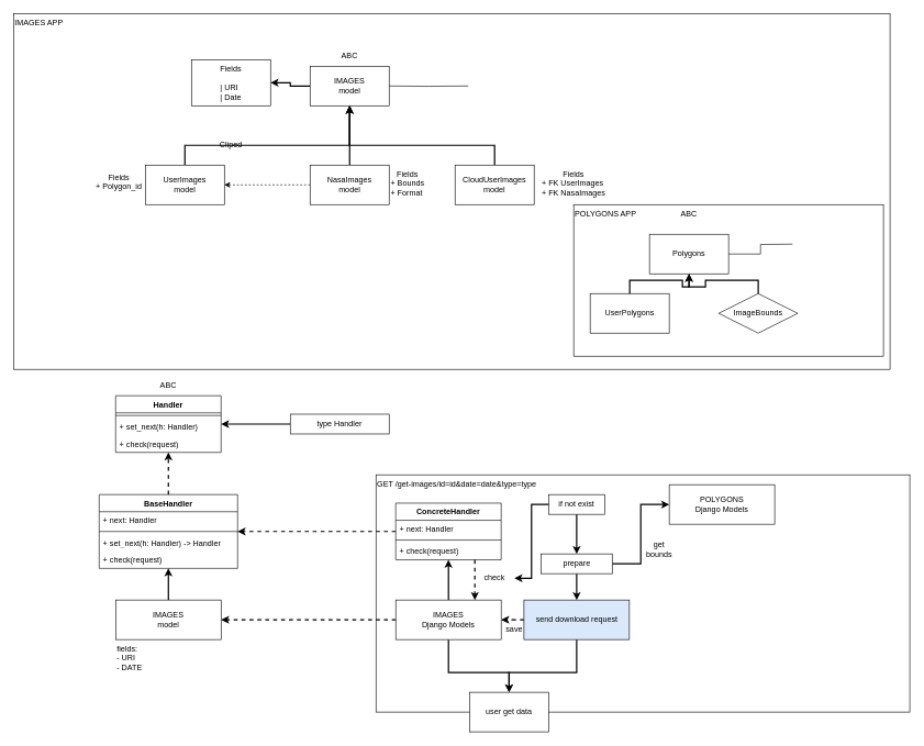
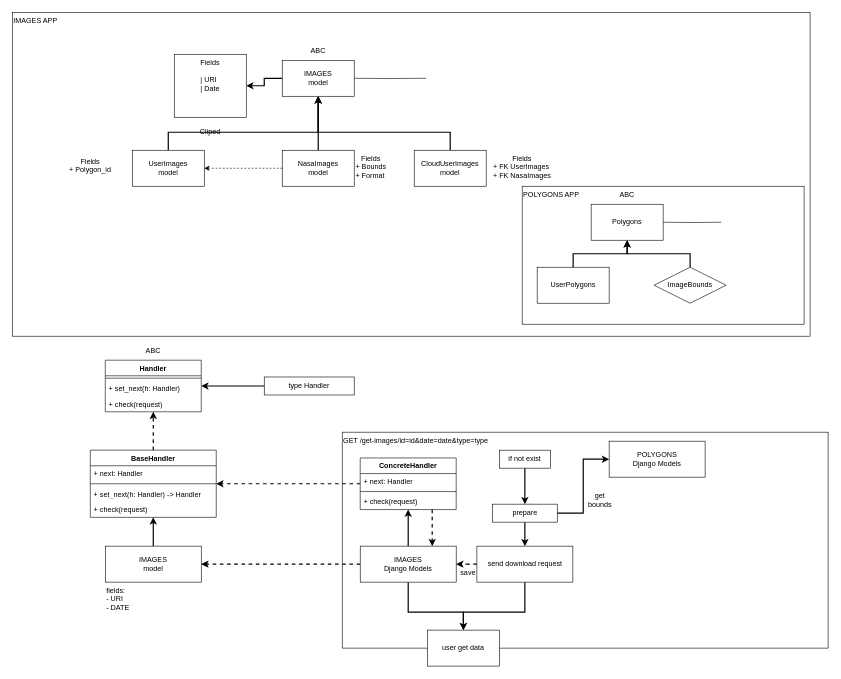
  <mxCell id="0" />
  <mxCell id="1" parent="0" />
  <mxCell id="2" value="GET /get-images/id=id&amp;amp;date=date&amp;amp;type=type" style="rounded=0;whiteSpace=wrap;html=1;verticalAlign=top;align=left;" parent="1" vertex="1"><mxGeometry x="570" y="720" width="810" height="360" as="geometry" /></mxCell>
  <mxCell id="3" value="&lt;div align=&quot;left&quot;&gt;IMAGES APP&lt;/div&gt;" style="rounded=0;whiteSpace=wrap;html=1;align=left;verticalAlign=top;" parent="1" vertex="1"><mxGeometry x="20" y="20" width="1330" height="540" as="geometry" /></mxCell>
  <mxCell id="4" style="edgeStyle=orthogonalEdgeStyle;rounded=0;orthogonalLoop=1;jettySize=auto;html=1;entryX=0.5;entryY=0;entryDx=0;entryDy=0;endArrow=none;endFill=0;startArrow=classic;startFill=1;strokeWidth=2;" parent="1" source="6" target="8" edge="1"><mxGeometry relative="1" as="geometry"><Array as="points"><mxPoint x="530" y="220" /><mxPoint x="280" y="220" /></Array></mxGeometry></mxCell>
  <mxCell id="5" style="edgeStyle=orthogonalEdgeStyle;rounded=0;orthogonalLoop=1;jettySize=auto;html=1;entryX=1;entryY=0.5;entryDx=0;entryDy=0;strokeWidth=2;" parent="1" source="6" target="12" edge="1"><mxGeometry relative="1" as="geometry" /></mxCell>
  <mxCell id="6" value="&lt;div&gt;IMAGES&lt;/div&gt;&lt;div&gt;model&lt;/div&gt;" style="rounded=0;whiteSpace=wrap;html=1;" parent="1" vertex="1"><mxGeometry x="470" y="100" width="120" height="60" as="geometry" /></mxCell>
  <mxCell id="7" value="ABC" style="text;html=1;align=center;verticalAlign=middle;whiteSpace=wrap;rounded=0;" parent="1" vertex="1"><mxGeometry x="500" y="70" width="60" height="30" as="geometry" /></mxCell>
  <mxCell id="8" value="&lt;div&gt;UserImages&lt;/div&gt;&lt;div&gt;model&lt;/div&gt;" style="rounded=0;whiteSpace=wrap;html=1;" parent="1" vertex="1"><mxGeometry x="220" y="250" width="120" height="60" as="geometry" /></mxCell>
  <mxCell id="9" style="edgeStyle=orthogonalEdgeStyle;rounded=0;orthogonalLoop=1;jettySize=auto;html=1;entryX=0.5;entryY=1;entryDx=0;entryDy=0;strokeWidth=2;" parent="1" source="11" target="6" edge="1"><mxGeometry relative="1" as="geometry" /></mxCell>
  <mxCell id="10" style="edgeStyle=orthogonalEdgeStyle;rounded=0;orthogonalLoop=1;jettySize=auto;html=1;entryX=1;entryY=0.5;entryDx=0;entryDy=0;dashed=1;" parent="1" source="11" target="8" edge="1"><mxGeometry relative="1" as="geometry" /></mxCell>
  <mxCell id="11" value="&lt;div&gt;NasaImages&lt;/div&gt;&lt;div&gt;model&lt;/div&gt;" style="rounded=0;whiteSpace=wrap;html=1;" parent="1" vertex="1"><mxGeometry x="470" y="250" width="120" height="60" as="geometry" /></mxCell>
- <mxCell id="12" value="&lt;div align=&quot;center&quot;&gt;Fields&lt;/div&gt;&lt;div&gt;&lt;br&gt;&lt;/div&gt;&lt;div align=&quot;justify&quot;&gt;| URI&lt;/div&gt;&lt;div align=&quot;justify&quot;&gt;| Date&lt;/div&gt;" style="rounded=0;whiteSpace=wrap;html=1;horizontal=1;verticalAlign=top;" parent="1" vertex="1"><mxGeometry x="290" y="90" width="120" height="70" as="geometry" /></mxCell>
+ <mxCell id="12" value="&lt;div align=&quot;center&quot;&gt;Fields&lt;/div&gt;&lt;div&gt;&lt;br&gt;&lt;/div&gt;&lt;div align=&quot;justify&quot;&gt;| URI&lt;/div&gt;&lt;div align=&quot;justify&quot;&gt;| Date&lt;/div&gt;" style="rounded=0;whiteSpace=wrap;html=1;horizontal=1;verticalAlign=top;" parent="1" vertex="1"><mxGeometry x="290" y="90" width="120" height="105" as="geometry" /></mxCell>
  <mxCell id="13" style="edgeStyle=orthogonalEdgeStyle;rounded=0;orthogonalLoop=1;jettySize=auto;html=1;entryX=1;entryY=0.5;entryDx=0;entryDy=0;endArrow=none;endFill=0;" parent="1" target="6" edge="1"><mxGeometry relative="1" as="geometry"><mxPoint x="710" y="130" as="sourcePoint" /></mxGeometry></mxCell>
  <mxCell id="14" style="edgeStyle=orthogonalEdgeStyle;rounded=0;orthogonalLoop=1;jettySize=auto;html=1;entryX=0.5;entryY=1;entryDx=0;entryDy=0;strokeWidth=2;" parent="1" source="15" target="6" edge="1"><mxGeometry relative="1" as="geometry"><Array as="points"><mxPoint x="750" y="220" /><mxPoint x="530" y="220" /></Array></mxGeometry></mxCell>
  <mxCell id="15" value="&lt;div&gt;CloudUserImages&lt;/div&gt;&lt;div&gt;model&lt;/div&gt;" style="rounded=0;whiteSpace=wrap;html=1;" parent="1" vertex="1"><mxGeometry x="690" y="250" width="120" height="60" as="geometry" /></mxCell>
  <mxCell id="16" value="Cliped" style="text;html=1;align=center;verticalAlign=middle;whiteSpace=wrap;rounded=0;" parent="1" vertex="1"><mxGeometry x="320" y="205" width="60" height="30" as="geometry" /></mxCell>
  <mxCell id="17" value="&lt;div&gt;Fields&lt;/div&gt;&lt;div align=&quot;justify&quot;&gt;+ Bounds&lt;/div&gt;&lt;div align=&quot;justify&quot;&gt;+ Format&lt;/div&gt;&lt;div&gt;&lt;br&gt;&lt;/div&gt;" style="text;html=1;align=center;verticalAlign=top;whiteSpace=wrap;rounded=0;" parent="1" vertex="1"><mxGeometry x="587.5" y="250" width="60" height="60" as="geometry" /></mxCell>
- <mxCell id="18" value="&lt;div&gt;Fields&lt;/div&gt;&lt;div align=&quot;justify&quot;&gt;+ Polygon_id&lt;/div&gt;&lt;div&gt;&lt;br&gt;&lt;/div&gt;" style="text;html=1;align=center;verticalAlign=top;whiteSpace=wrap;rounded=0;" parent="1" vertex="1"><mxGeometry x="140" y="255" width="80" height="50" as="geometry" /></mxCell>
+ <mxCell id="18" value="&lt;div&gt;Fields&lt;/div&gt;&lt;div align=&quot;justify&quot;&gt;+ Polygon_id&lt;/div&gt;&lt;div&gt;&lt;br&gt;&lt;/div&gt;" style="text;html=1;align=center;verticalAlign=top;whiteSpace=wrap;rounded=0;" parent="1" vertex="1"><mxGeometry x="110" y="255" width="80" height="50" as="geometry" /></mxCell>
  <mxCell id="19" value="&lt;div&gt;Fields&lt;/div&gt;&lt;div align=&quot;justify&quot;&gt;+ FK UserImages&lt;/div&gt;&lt;div align=&quot;justify&quot;&gt;+ FK NasaImages&lt;/div&gt;&lt;div&gt;&lt;br&gt;&lt;/div&gt;" style="text;html=1;align=center;verticalAlign=top;whiteSpace=wrap;rounded=0;" parent="1" vertex="1"><mxGeometry x="810" y="250" width="120" height="60" as="geometry" /></mxCell>
  <mxCell id="20" value="&lt;div align=&quot;left&quot;&gt;POLYGONS APP&lt;/div&gt;" style="rounded=0;whiteSpace=wrap;html=1;align=left;verticalAlign=top;" parent="1" vertex="1"><mxGeometry x="870" y="310" width="470" height="230" as="geometry" /></mxCell>
  <mxCell id="21" style="edgeStyle=orthogonalEdgeStyle;rounded=0;orthogonalLoop=1;jettySize=auto;html=1;entryX=1;entryY=0.5;entryDx=0;entryDy=0;endArrow=none;endFill=0;" parent="1" target="24" edge="1"><mxGeometry relative="1" as="geometry"><mxPoint x="1202" y="370" as="sourcePoint" /></mxGeometry></mxCell>
  <mxCell id="22" value="UserPolygons" style="rounded=0;whiteSpace=wrap;html=1;" parent="1" vertex="1"><mxGeometry x="895" y="445" width="120" height="60" as="geometry" /></mxCell>
  <mxCell id="23" value="ImageBounds" style="rhombus;whiteSpace=wrap;html=1;" parent="1" vertex="1"><mxGeometry x="1090" y="445" width="120" height="60" as="geometry" /></mxCell>
- <mxCell id="24" value="Polygons" style="rounded=0;whiteSpace=wrap;html=1;" parent="1" vertex="1"><mxGeometry x="985" y="355" width="120" height="60" as="geometry" /></mxCell>
+ <mxCell id="24" value="Polygons" style="rounded=0;whiteSpace=wrap;html=1;" parent="1" vertex="1"><mxGeometry x="985" y="340" width="120" height="60" as="geometry" /></mxCell>
  <mxCell id="25" value="ABC" style="text;html=1;align=center;verticalAlign=middle;whiteSpace=wrap;rounded=0;" parent="1" vertex="1"><mxGeometry x="1015" y="310" width="60" height="30" as="geometry" /></mxCell>
  <mxCell id="26" style="edgeStyle=orthogonalEdgeStyle;rounded=0;orthogonalLoop=1;jettySize=auto;html=1;entryX=0.5;entryY=1;entryDx=0;entryDy=0;strokeWidth=2;" parent="1" source="22" target="24" edge="1"><mxGeometry relative="1" as="geometry" /></mxCell>
  <mxCell id="27" style="edgeStyle=orthogonalEdgeStyle;rounded=0;orthogonalLoop=1;jettySize=auto;html=1;entryX=0.5;entryY=1;entryDx=0;entryDy=0;strokeWidth=2;" parent="1" source="23" target="24" edge="1"><mxGeometry relative="1" as="geometry" /></mxCell>
  <mxCell id="28" value="Handler" style="swimlane;fontStyle=1;align=center;verticalAlign=top;childLayout=stackLayout;horizontal=1;startSize=26;horizontalStack=0;resizeParent=1;resizeParentMax=0;resizeLast=0;collapsible=1;marginBottom=0;whiteSpace=wrap;html=1;" parent="1" vertex="1"><mxGeometry x="175" y="600" width="160" height="86" as="geometry" /></mxCell>
  <mxCell id="29" value="" style="line;strokeWidth=1;fillColor=none;align=left;verticalAlign=middle;spacingTop=-1;spacingLeft=3;spacingRight=3;rotatable=0;labelPosition=right;points=[];portConstraint=eastwest;strokeColor=inherit;" parent="28" vertex="1"><mxGeometry y="26" width="160" height="8" as="geometry" /></mxCell>
  <mxCell id="30" value="+ set_next(h: Handler)" style="text;strokeColor=none;fillColor=none;align=left;verticalAlign=top;spacingLeft=4;spacingRight=4;overflow=hidden;rotatable=0;points=[[0,0.5],[1,0.5]];portConstraint=eastwest;whiteSpace=wrap;html=1;" parent="28" vertex="1"><mxGeometry y="34" width="160" height="26" as="geometry" /></mxCell>
  <mxCell id="31" value="+ check(request)" style="text;strokeColor=none;fillColor=none;align=left;verticalAlign=top;spacingLeft=4;spacingRight=4;overflow=hidden;rotatable=0;points=[[0,0.5],[1,0.5]];portConstraint=eastwest;whiteSpace=wrap;html=1;" parent="28" vertex="1"><mxGeometry y="60" width="160" height="26" as="geometry" /></mxCell>
  <mxCell id="32" value="ABC" style="text;html=1;align=center;verticalAlign=middle;whiteSpace=wrap;rounded=0;" parent="1" vertex="1"><mxGeometry x="225" y="570" width="60" height="30" as="geometry" /></mxCell>
  <mxCell id="33" style="edgeStyle=orthogonalEdgeStyle;rounded=0;orthogonalLoop=1;jettySize=auto;html=1;entryX=0.5;entryY=1;entryDx=0;entryDy=0;dashed=1;strokeWidth=2;" parent="1" source="34" target="28" edge="1"><mxGeometry relative="1" as="geometry" /></mxCell>
  <mxCell id="34" value="BaseHandler" style="swimlane;fontStyle=1;align=center;verticalAlign=top;childLayout=stackLayout;horizontal=1;startSize=26;horizontalStack=0;resizeParent=1;resizeParentMax=0;resizeLast=0;collapsible=1;marginBottom=0;whiteSpace=wrap;html=1;" parent="1" vertex="1"><mxGeometry x="150" y="750" width="210" height="112" as="geometry" /></mxCell>
  <mxCell id="35" value="+ next: Handler" style="text;strokeColor=none;fillColor=none;align=left;verticalAlign=top;spacingLeft=4;spacingRight=4;overflow=hidden;rotatable=0;points=[[0,0.5],[1,0.5]];portConstraint=eastwest;whiteSpace=wrap;html=1;" parent="34" vertex="1"><mxGeometry y="26" width="210" height="26" as="geometry" /></mxCell>
  <mxCell id="36" value="" style="line;strokeWidth=1;fillColor=none;align=left;verticalAlign=middle;spacingTop=-1;spacingLeft=3;spacingRight=3;rotatable=0;labelPosition=right;points=[];portConstraint=eastwest;strokeColor=inherit;" parent="34" vertex="1"><mxGeometry y="52" width="210" height="8" as="geometry" /></mxCell>
  <mxCell id="37" value="+ set_next(h: Handler) -&amp;gt; Handler" style="text;strokeColor=none;fillColor=none;align=left;verticalAlign=top;spacingLeft=4;spacingRight=4;overflow=hidden;rotatable=0;points=[[0,0.5],[1,0.5]];portConstraint=eastwest;whiteSpace=wrap;html=1;" parent="34" vertex="1"><mxGeometry y="60" width="210" height="26" as="geometry" /></mxCell>
  <mxCell id="38" value="+ check(request)" style="text;strokeColor=none;fillColor=none;align=left;verticalAlign=top;spacingLeft=4;spacingRight=4;overflow=hidden;rotatable=0;points=[[0,0.5],[1,0.5]];portConstraint=eastwest;whiteSpace=wrap;html=1;" parent="34" vertex="1"><mxGeometry y="86" width="210" height="26" as="geometry" /></mxCell>
  <mxCell id="39" style="edgeStyle=orthogonalEdgeStyle;rounded=0;orthogonalLoop=1;jettySize=auto;html=1;entryX=1;entryY=0.5;entryDx=0;entryDy=0;strokeWidth=2;" parent="1" source="40" target="28" edge="1"><mxGeometry relative="1" as="geometry" /></mxCell>
  <mxCell id="40" value="type Handler" style="text;html=1;align=center;verticalAlign=middle;whiteSpace=wrap;rounded=0;strokeColor=default;" parent="1" vertex="1"><mxGeometry x="440" y="628" width="150" height="30" as="geometry" /></mxCell>
  <mxCell id="41" style="edgeStyle=orthogonalEdgeStyle;rounded=0;orthogonalLoop=1;jettySize=auto;html=1;entryX=0.5;entryY=1;entryDx=0;entryDy=0;strokeWidth=2;" parent="1" source="44" target="47" edge="1"><mxGeometry relative="1" as="geometry" /></mxCell>
  <mxCell id="42" style="edgeStyle=orthogonalEdgeStyle;rounded=0;orthogonalLoop=1;jettySize=auto;html=1;entryX=1;entryY=0.5;entryDx=0;entryDy=0;strokeWidth=2;dashed=1;" parent="1" source="44" target="54" edge="1"><mxGeometry relative="1" as="geometry" /></mxCell>
  <mxCell id="43" style="edgeStyle=orthogonalEdgeStyle;rounded=0;orthogonalLoop=1;jettySize=auto;html=1;entryX=0.5;entryY=0;entryDx=0;entryDy=0;strokeWidth=2;" parent="1" source="44" target="66" edge="1"><mxGeometry relative="1" as="geometry"><Array as="points"><mxPoint x="680" y="1020" /><mxPoint x="772" y="1020" /></Array></mxGeometry></mxCell>
  <mxCell id="44" value="&lt;div&gt;IMAGES&lt;/div&gt;&lt;div&gt;Django Models&lt;/div&gt;" style="rounded=0;whiteSpace=wrap;html=1;" parent="1" vertex="1"><mxGeometry x="600" y="910" width="160" height="60" as="geometry" /></mxCell>
  <mxCell id="45" style="edgeStyle=orthogonalEdgeStyle;rounded=0;orthogonalLoop=1;jettySize=auto;html=1;entryX=1;entryY=0.5;entryDx=0;entryDy=0;strokeWidth=2;dashed=1;" parent="1" source="47" target="34" edge="1"><mxGeometry relative="1" as="geometry" /></mxCell>
  <mxCell id="46" style="edgeStyle=orthogonalEdgeStyle;rounded=0;orthogonalLoop=1;jettySize=auto;html=1;exitX=0.75;exitY=1;exitDx=0;exitDy=0;entryX=0.75;entryY=0;entryDx=0;entryDy=0;strokeWidth=2;dashed=1;" parent="1" source="47" target="44" edge="1"><mxGeometry relative="1" as="geometry" /></mxCell>
  <mxCell id="47" value="ConcreteHandler" style="swimlane;fontStyle=1;align=center;verticalAlign=top;childLayout=stackLayout;horizontal=1;startSize=26;horizontalStack=0;resizeParent=1;resizeParentMax=0;resizeLast=0;collapsible=1;marginBottom=0;whiteSpace=wrap;html=1;" parent="1" vertex="1"><mxGeometry x="600" y="763" width="160" height="86" as="geometry" /></mxCell>
  <mxCell id="48" value="+ next: Handler" style="text;strokeColor=none;fillColor=none;align=left;verticalAlign=top;spacingLeft=4;spacingRight=4;overflow=hidden;rotatable=0;points=[[0,0.5],[1,0.5]];portConstraint=eastwest;whiteSpace=wrap;html=1;" parent="47" vertex="1"><mxGeometry y="26" width="160" height="26" as="geometry" /></mxCell>
  <mxCell id="49" value="" style="line;strokeWidth=1;fillColor=none;align=left;verticalAlign=middle;spacingTop=-1;spacingLeft=3;spacingRight=3;rotatable=0;labelPosition=right;points=[];portConstraint=eastwest;strokeColor=inherit;" parent="47" vertex="1"><mxGeometry y="52" width="160" height="8" as="geometry" /></mxCell>
  <mxCell id="50" value="+ check(request)" style="text;strokeColor=none;fillColor=none;align=left;verticalAlign=top;spacingLeft=4;spacingRight=4;overflow=hidden;rotatable=0;points=[[0,0.5],[1,0.5]];portConstraint=eastwest;whiteSpace=wrap;html=1;" parent="47" vertex="1"><mxGeometry y="60" width="160" height="26" as="geometry" /></mxCell>
- <mxCell id="51" value="check" style="text;html=1;align=center;verticalAlign=middle;whiteSpace=wrap;rounded=0;" parent="1" vertex="1"><mxGeometry x="720" y="862" width="60" height="30" as="geometry" /></mxCell>
  <mxCell id="52" value="&lt;div align=&quot;left&quot;&gt;fields:&lt;/div&gt;&lt;div align=&quot;left&quot;&gt;- URI&lt;/div&gt;&lt;div align=&quot;left&quot;&gt;- DATE&lt;/div&gt;" style="text;html=1;align=left;verticalAlign=top;whiteSpace=wrap;rounded=0;" parent="1" vertex="1"><mxGeometry x="175" y="970" width="60" height="50" as="geometry" /></mxCell>
  <mxCell id="53" style="edgeStyle=orthogonalEdgeStyle;rounded=0;orthogonalLoop=1;jettySize=auto;html=1;entryX=0.5;entryY=1;entryDx=0;entryDy=0;strokeWidth=2;" parent="1" source="54" target="34" edge="1"><mxGeometry relative="1" as="geometry" /></mxCell>
  <mxCell id="54" value="&lt;div&gt;IMAGES&lt;/div&gt;&lt;div&gt;model&lt;/div&gt;" style="rounded=0;whiteSpace=wrap;html=1;" parent="1" vertex="1"><mxGeometry x="175" y="910" width="160" height="60" as="geometry" /></mxCell>
- <mxCell id="55" style="edgeStyle=orthogonalEdgeStyle;rounded=0;orthogonalLoop=1;jettySize=auto;html=1;entryX=1;entryY=0.5;entryDx=0;entryDy=0;strokeWidth=2;" parent="1" source="56" target="51" edge="1"><mxGeometry relative="1" as="geometry" /></mxCell>
  <mxCell id="56" value="if not exist" style="text;html=1;align=center;verticalAlign=middle;whiteSpace=wrap;rounded=0;fillColor=none;strokeColor=default;" parent="1" vertex="1"><mxGeometry x="832" y="750" width="85" height="30" as="geometry" /></mxCell>
  <mxCell id="57" value="&lt;div&gt;POLYGONS&lt;/div&gt;&lt;div&gt;Django Models&lt;/div&gt;" style="rounded=0;whiteSpace=wrap;html=1;" parent="1" vertex="1"><mxGeometry x="1015" y="735" width="160" height="60" as="geometry" /></mxCell>
  <mxCell id="58" style="edgeStyle=orthogonalEdgeStyle;rounded=0;orthogonalLoop=1;jettySize=auto;html=1;entryX=0.5;entryY=0;entryDx=0;entryDy=0;strokeWidth=2;" parent="1" source="60" target="66" edge="1"><mxGeometry relative="1" as="geometry"><Array as="points"><mxPoint x="875" y="1020" /><mxPoint x="772" y="1020" /></Array></mxGeometry></mxCell>
  <mxCell id="59" style="edgeStyle=orthogonalEdgeStyle;rounded=0;orthogonalLoop=1;jettySize=auto;html=1;entryX=1;entryY=0.5;entryDx=0;entryDy=0;dashed=1;strokeWidth=2;" parent="1" source="60" target="44" edge="1"><mxGeometry relative="1" as="geometry" /></mxCell>
- <mxCell id="60" value="send download request" style="rounded=0;whiteSpace=wrap;html=1;fillColor=#dae8fc;" parent="1" vertex="1"><mxGeometry x="794.5" y="910" width="160" height="60" as="geometry" /></mxCell>
+ <mxCell id="60" value="send download request" style="rounded=0;whiteSpace=wrap;html=1;" parent="1" vertex="1"><mxGeometry x="794.5" y="910" width="160" height="60" as="geometry" /></mxCell>
  <mxCell id="61" style="edgeStyle=orthogonalEdgeStyle;rounded=0;orthogonalLoop=1;jettySize=auto;html=1;entryX=0.5;entryY=1;entryDx=0;entryDy=0;endArrow=none;startFill=1;startArrow=classic;strokeWidth=2;" parent="1" source="64" target="56" edge="1"><mxGeometry relative="1" as="geometry" /></mxCell>
  <mxCell id="62" style="edgeStyle=orthogonalEdgeStyle;rounded=0;orthogonalLoop=1;jettySize=auto;html=1;entryX=0;entryY=0.5;entryDx=0;entryDy=0;strokeWidth=2;" parent="1" source="64" target="57" edge="1"><mxGeometry relative="1" as="geometry" /></mxCell>
  <mxCell id="63" style="edgeStyle=orthogonalEdgeStyle;rounded=0;orthogonalLoop=1;jettySize=auto;html=1;entryX=0.5;entryY=0;entryDx=0;entryDy=0;strokeWidth=2;" parent="1" source="64" target="60" edge="1"><mxGeometry relative="1" as="geometry" /></mxCell>
  <mxCell id="64" value="prepare" style="rounded=0;whiteSpace=wrap;html=1;" parent="1" vertex="1"><mxGeometry x="820.5" y="840" width="108" height="30" as="geometry" /></mxCell>
  <mxCell id="65" value="get bounds" style="text;html=1;align=center;verticalAlign=middle;whiteSpace=wrap;rounded=0;" parent="1" vertex="1"><mxGeometry x="970" y="819" width="60" height="30" as="geometry" /></mxCell>
  <mxCell id="66" value="user get data" style="rounded=0;whiteSpace=wrap;html=1;" parent="1" vertex="1"><mxGeometry x="712" y="1050" width="120" height="60" as="geometry" /></mxCell>
  <mxCell id="67" value="save" style="text;html=1;align=center;verticalAlign=middle;whiteSpace=wrap;rounded=0;" parent="1" vertex="1"><mxGeometry x="750" y="940" width="60" height="30" as="geometry" /></mxCell>
